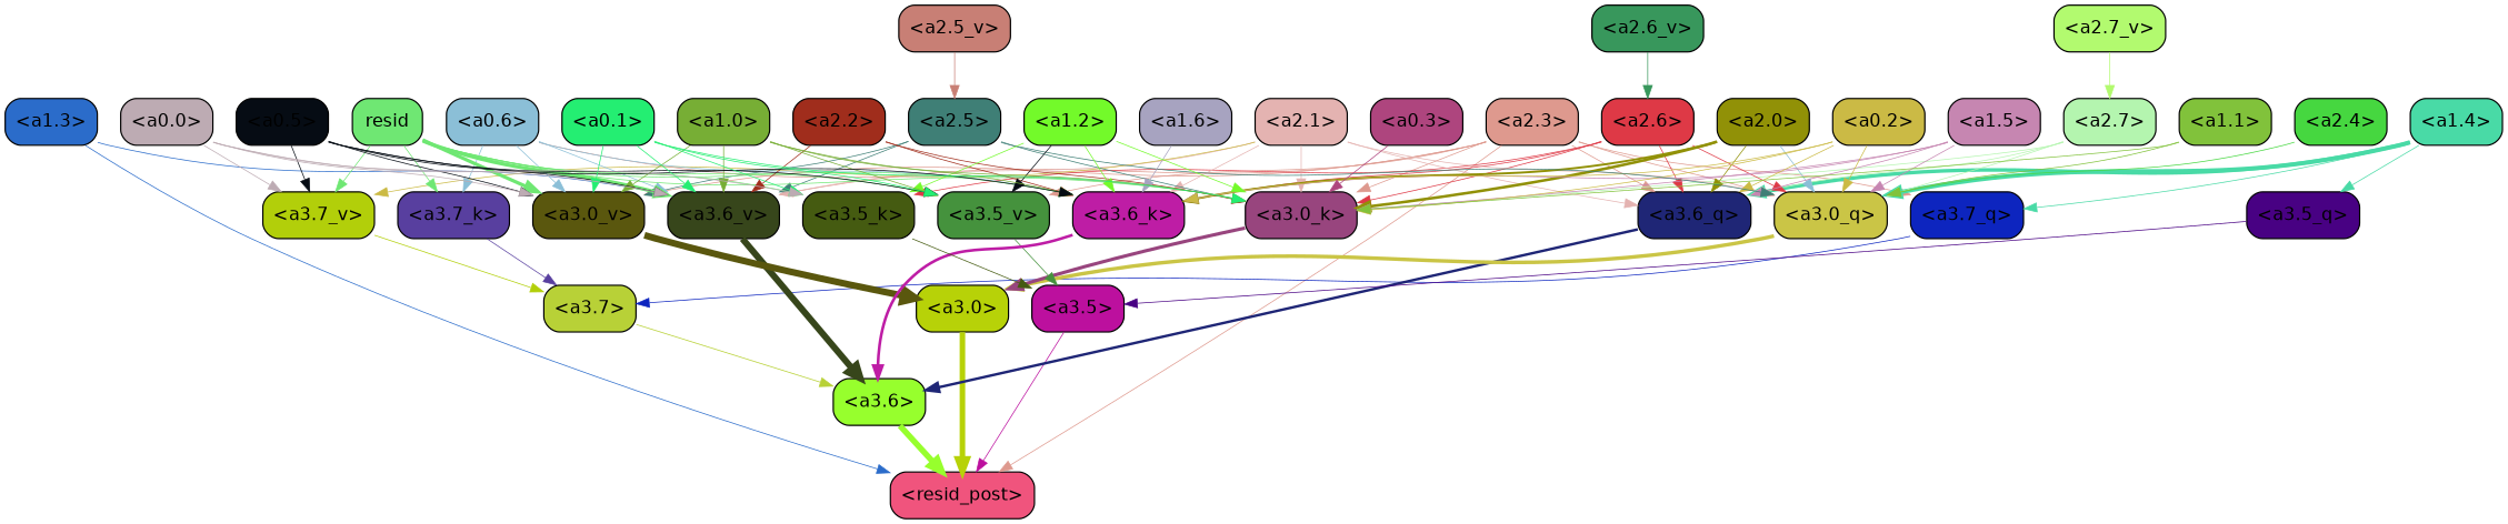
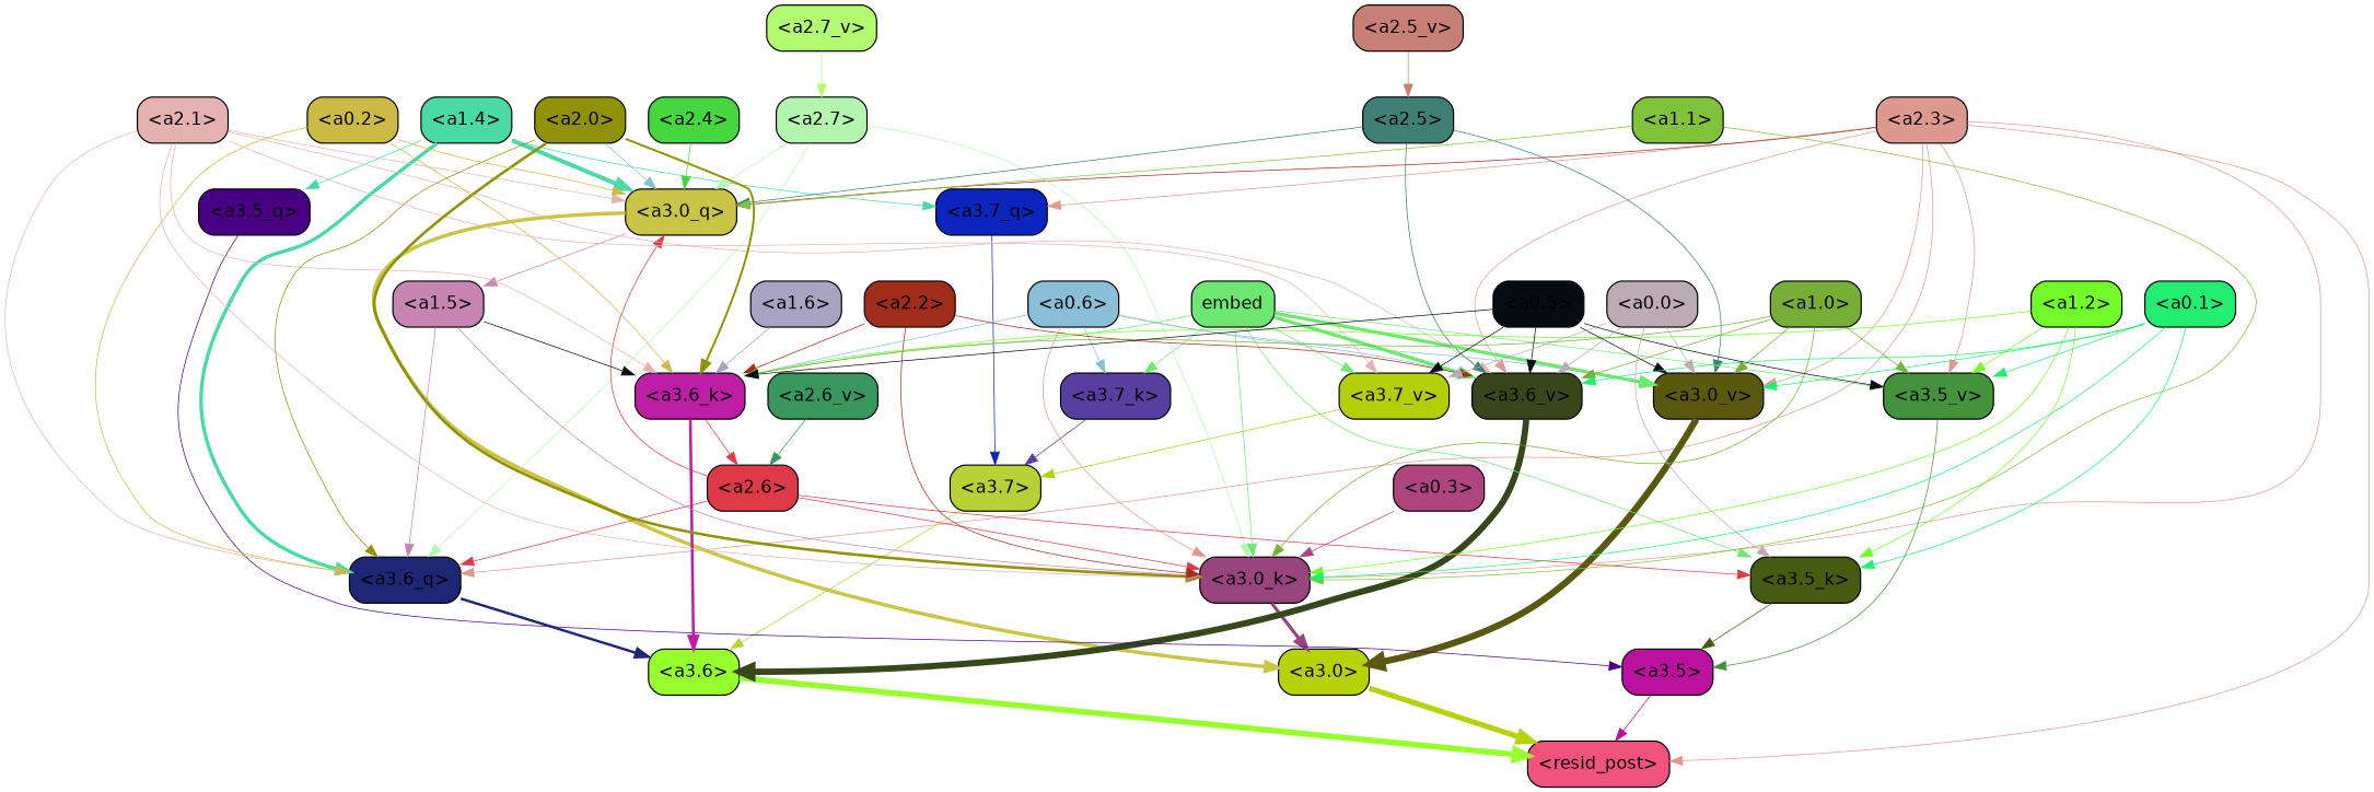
  strict digraph {
    splines=true
    node [color=black fontname=Helvetica shape=box style="filled, rounded"]
    edge [color="#de998e" penwidth=0.6]
    "<a3.7>" [fillcolor="#b8d137"]
    "<a3.6>" [fillcolor="#97ff2d"]
    "<resid_post>" [fillcolor="#f0547d"]
    "<a3.5>" [fillcolor="#bc109e"]
    "<a3.0>" [fillcolor="#b7d208"]
    "<a2.3>" [fillcolor="#de998e"]
    "<a3.7_q>" [fillcolor="#0d25bf"]
    "<a3.6_q>" [fillcolor="#1f2676"]
    "<a3.0_q>" [fillcolor="#cac546"]
    "<a3.0_k>" [fillcolor="#98457e"]
    "<a3.6_v>" [fillcolor="#37461b"]
    "<a3.5_v>" [fillcolor="#45923d"]
    "<a3.0_v>" [fillcolor="#5a570e"]
    "<a1.4>" [fillcolor="#49daa6"]
    "<a3.5_q>" [fillcolor="#480183"]
-   "<a1.3>" [fillcolor="#2b6cca"]
    "<a3.7_k>" [fillcolor="#583f9f"]
    "<a3.6_k>" [fillcolor="#be1da5"]
    "<a3.5_k>" [fillcolor="#455b11"]
    "<a3.7_v>" [fillcolor="#b2cf0a"]
    "<a2.7>" [fillcolor="#b4f5af"]
    "<a2.6>" [fillcolor="#de3946"]
    "<a2.1>" [fillcolor="#e4b3b1"]
    "<a2.0>" [fillcolor="#919107"]
    "<a1.5>" [fillcolor="#c686b1"]
    "<a0.2>" [fillcolor="#cbba45"]
    "<a2.5>" [fillcolor="#3f7f76"]
    "<a2.4>" [fillcolor="#46d740"]
    "<a1.1>" [fillcolor="#81c23b"]
    "<a0.6>" [fillcolor="#8bbfd7"]
-   embed [fillcolor="#6fe773" label=resid]
+   embed [fillcolor="#6fe773"]
    "<a2.2>" [fillcolor="#a02d1c"]
    "<a1.6>" [fillcolor="#a7a3c0"]
    "<a1.2>" [fillcolor="#73fa2a"]
    "<a1.0>" [fillcolor="#77ae35"]
    "<a0.5>" [fillcolor="#060c14"]
    "<a0.1>" [fillcolor="#24ee72"]
    "<a0.0>" [fillcolor="#bdabb3"]
    "<a0.3>" [fillcolor="#ae457e"]
    "<a2.7_v>" [fillcolor="#b2fa6f"]
    "<a2.6_v>" [fillcolor="#38975c"]
    "<a2.5_v>" [fillcolor="#c87f75"]
    "<a3.7>" -> "<a3.6>" [color="#b8d137" penwidth=0.6239100098609924]
    "<a3.6>" -> "<resid_post>" [color="#97ff2d" penwidth=4.569062113761902]
    "<a3.5>" -> "<resid_post>" [color="#bc109e"]
    "<a3.0>" -> "<resid_post>" [color="#b7d208" penwidth=4.283544182777405]
    "<a2.3>" -> "<resid_post>"
    "<a2.3>" -> "<a3.7_q>"
    "<a2.3>" -> "<a3.6_q>"
-   "<a2.3>" -> "<a3.0_q>"
+   "<a2.3>" -> "<a3.0_q>" [color="#a02d1c"]
    "<a2.3>" -> "<a3.0_k>"
    "<a2.3>" -> "<a3.6_v>"
    "<a2.3>" -> "<a3.5_v>"
    "<a2.3>" -> "<a3.0_v>"
    "<a3.7_q>" -> "<a3.7>" [color="#0d25bf"]
    "<a3.6_q>" -> "<a3.6>" [color="#1f2676" penwidth=2.0347584784030914]
    "<a3.0_q>" -> "<a3.0>" [color="#cac546" penwidth=2.8635367155075073]
    "<a3.0_k>" -> "<a3.0>" [color="#98457e" penwidth=2.632905662059784]
    "<a3.6_v>" -> "<a3.6>" [color="#37461b" penwidth=4.981305837631226]
    "<a3.5_v>" -> "<a3.5>" [color="#45923d"]
    "<a3.0_v>" -> "<a3.0>" [color="#5a570e" penwidth=5.168330669403076]
    "<a1.4>" -> "<a3.7_q>" [color="#49daa6"]
    "<a1.4>" -> "<a3.6_q>" [color="#49daa6" penwidth=2.7934007048606873]
    "<a1.4>" -> "<a3.0_q>" [color="#49daa6" penwidth=3.340754985809326]
    "<a1.4>" -> "<a3.5_q>" [color="#49daa6"]
    "<a3.5_q>" -> "<a3.5>" [color="#480183"]
-   "<a1.3>" -> "<resid_post>" [color="#2b6cca"]
-   "<a1.3>" -> "<a3.6_v>" [color="#2b6cca"]
    "<a3.7_k>" -> "<a3.7>" [color="#583f9f"]
    "<a3.6_k>" -> "<a3.6>" [color="#be1da5" penwidth=2.1760786175727844]
    "<a3.5_k>" -> "<a3.5>" [color="#455b11"]
    "<a3.7_v>" -> "<a3.7>" [color="#b2cf0a"]
    "<a2.7>" -> "<a3.6_q>" [color="#b4f5af"]
    "<a2.7>" -> "<a3.0_q>" [color="#b4f5af"]
    "<a2.7>" -> "<a3.0_k>" [color="#b4f5af"]
    "<a2.6>" -> "<a3.6_q>" [color="#de3946"]
    "<a2.6>" -> "<a3.0_q>" [color="#de3946"]
    "<a2.6>" -> "<a3.0_k>" [color="#de3946"]
-   "<a2.6>" -> "<a3.6_k>" [color="#de3946"]
+   "<a3.6_k>" -> "<a2.6>" [color="#de3946"]
    "<a2.6>" -> "<a3.5_k>" [color="#de3946"]
    "<a2.1>" -> "<a3.6_q>" [color="#e4b3b1"]
    "<a2.1>" -> "<a3.0_q>" [color="#e4b3b1"]
    "<a2.1>" -> "<a3.0_k>" [color="#e4b3b1"]
    "<a2.1>" -> "<a3.6_v>" [color="#e4b3b1"]
    "<a2.1>" -> "<a3.6_k>" [color="#e4b3b1"]
-   "<a2.1>" -> "<a3.7_v>" [color="#cbba45"]
+   "<a2.1>" -> "<a3.7_v>" [color="#e4b3b1"]
    "<a2.0>" -> "<a3.6_q>" [color="#919107"]
    "<a2.0>" -> "<a3.0_q>" [color="#8bbfd7"]
    "<a2.0>" -> "<a3.0_k>" [color="#919107" penwidth=2.161143198609352]
    "<a2.0>" -> "<a3.6_k>" [color="#919107" penwidth=1.6382827460765839]
    "<a1.5>" -> "<a3.6_q>" [color="#c686b1"]
-   "<a1.5>" -> "<a3.0_q>" [color="#c686b1"]
+   "<a3.0_q>" -> "<a1.5>" [color="#c686b1"]
    "<a1.5>" -> "<a3.0_k>" [color="#c686b1"]
-   "<a1.5>" -> "<a3.6_k>" [color="#c686b1"]
+   "<a1.5>" -> "<a3.6_k>" [color="#060c14"]
    "<a0.2>" -> "<a3.6_q>" [color="#cbba45"]
    "<a0.2>" -> "<a3.0_q>" [color="#cbba45"]
-   "<a0.2>" -> "<a3.0_k>" [color="#cbba45"]
    "<a0.2>" -> "<a3.6_k>" [color="#cbba45"]
    "<a2.5>" -> "<a3.0_q>" [color="#3f7f76"]
-   "<a2.5>" -> "<a3.0_k>" [color="#3f7f76"]
    "<a2.5>" -> "<a3.6_v>" [color="#3f7f76"]
    "<a2.5>" -> "<a3.0_v>" [color="#3f7f76"]
    "<a2.4>" -> "<a3.0_q>" [color="#46d740"]
    "<a1.1>" -> "<a3.0_q>" [color="#81c23b"]
    "<a1.1>" -> "<a3.0_k>" [color="#81c23b"]
    "<a0.6>" -> "<a3.0_k>"
    "<a0.6>" -> "<a3.6_v>" [color="#8bbfd7"]
    "<a0.6>" -> "<a3.0_v>" [color="#8bbfd7"]
    "<a0.6>" -> "<a3.7_k>" [color="#8bbfd7"]
    "<a0.6>" -> "<a3.6_k>" [color="#8bbfd7"]
    embed -> "<a3.0_k>" [color="#6fe773"]
    embed -> "<a3.6_v>" [color="#6fe773" penwidth=2.7825746536254883]
    embed -> "<a3.5_v>" [color="#6fe773"]
    embed -> "<a3.0_v>" [color="#6fe773" penwidth=2.6950180530548096]
    embed -> "<a3.7_k>" [color="#6fe773"]
    embed -> "<a3.6_k>" [color="#6fe773"]
    embed -> "<a3.5_k>" [color="#6fe773"]
    embed -> "<a3.7_v>" [color="#6fe773"]
    "<a2.2>" -> "<a3.0_k>" [color="#a02d1c"]
    "<a2.2>" -> "<a3.6_v>" [color="#a02d1c"]
    "<a2.2>" -> "<a3.6_k>" [color="#a02d1c"]
    "<a1.6>" -> "<a3.6_k>" [color="#a7a3c0"]
    "<a1.2>" -> "<a3.0_k>" [color="#73fa2a"]
-   "<a1.2>" -> "<a3.5_v>" [color="#060c14"]
+   "<a1.2>" -> "<a3.5_v>" [color="#73fa2a"]
    "<a1.2>" -> "<a3.6_k>" [color="#73fa2a"]
    "<a1.2>" -> "<a3.5_k>" [color="#73fa2a"]
    "<a1.0>" -> "<a3.0_k>" [color="#77ae35"]
    "<a1.0>" -> "<a3.6_v>" [color="#77ae35"]
    "<a1.0>" -> "<a3.5_v>" [color="#77ae35"]
    "<a1.0>" -> "<a3.0_v>" [color="#77ae35"]
    "<a1.0>" -> "<a3.6_k>" [color="#77ae35"]
    "<a0.5>" -> "<a3.6_v>" [color="#060c14"]
    "<a0.5>" -> "<a3.5_v>" [color="#060c14"]
    "<a0.5>" -> "<a3.0_v>" [color="#060c14"]
    "<a0.5>" -> "<a3.6_k>" [color="#060c14"]
    "<a0.5>" -> "<a3.7_v>" [color="#060c14"]
    "<a0.1>" -> "<a3.0_k>" [color="#24ee72"]
    "<a0.1>" -> "<a3.6_v>" [color="#24ee72"]
    "<a0.1>" -> "<a3.5_v>" [color="#24ee72"]
    "<a0.1>" -> "<a3.0_v>" [color="#24ee72"]
    "<a0.1>" -> "<a3.5_k>" [color="#24ee72"]
    "<a0.0>" -> "<a3.6_v>" [color="#bdabb3"]
    "<a0.0>" -> "<a3.0_v>" [color="#bdabb3"]
    "<a0.0>" -> "<a3.5_k>" [color="#bdabb3"]
    "<a0.0>" -> "<a3.7_v>" [color="#bdabb3"]
    "<a0.3>" -> "<a3.0_k>" [color="#ae457e"]
    "<a2.7_v>" -> "<a2.7>" [color="#b2fa6f"]
    "<a2.6_v>" -> "<a2.6>" [color="#38975c"]
    "<a2.5_v>" -> "<a2.5>" [color="#c87f75"]
  }
